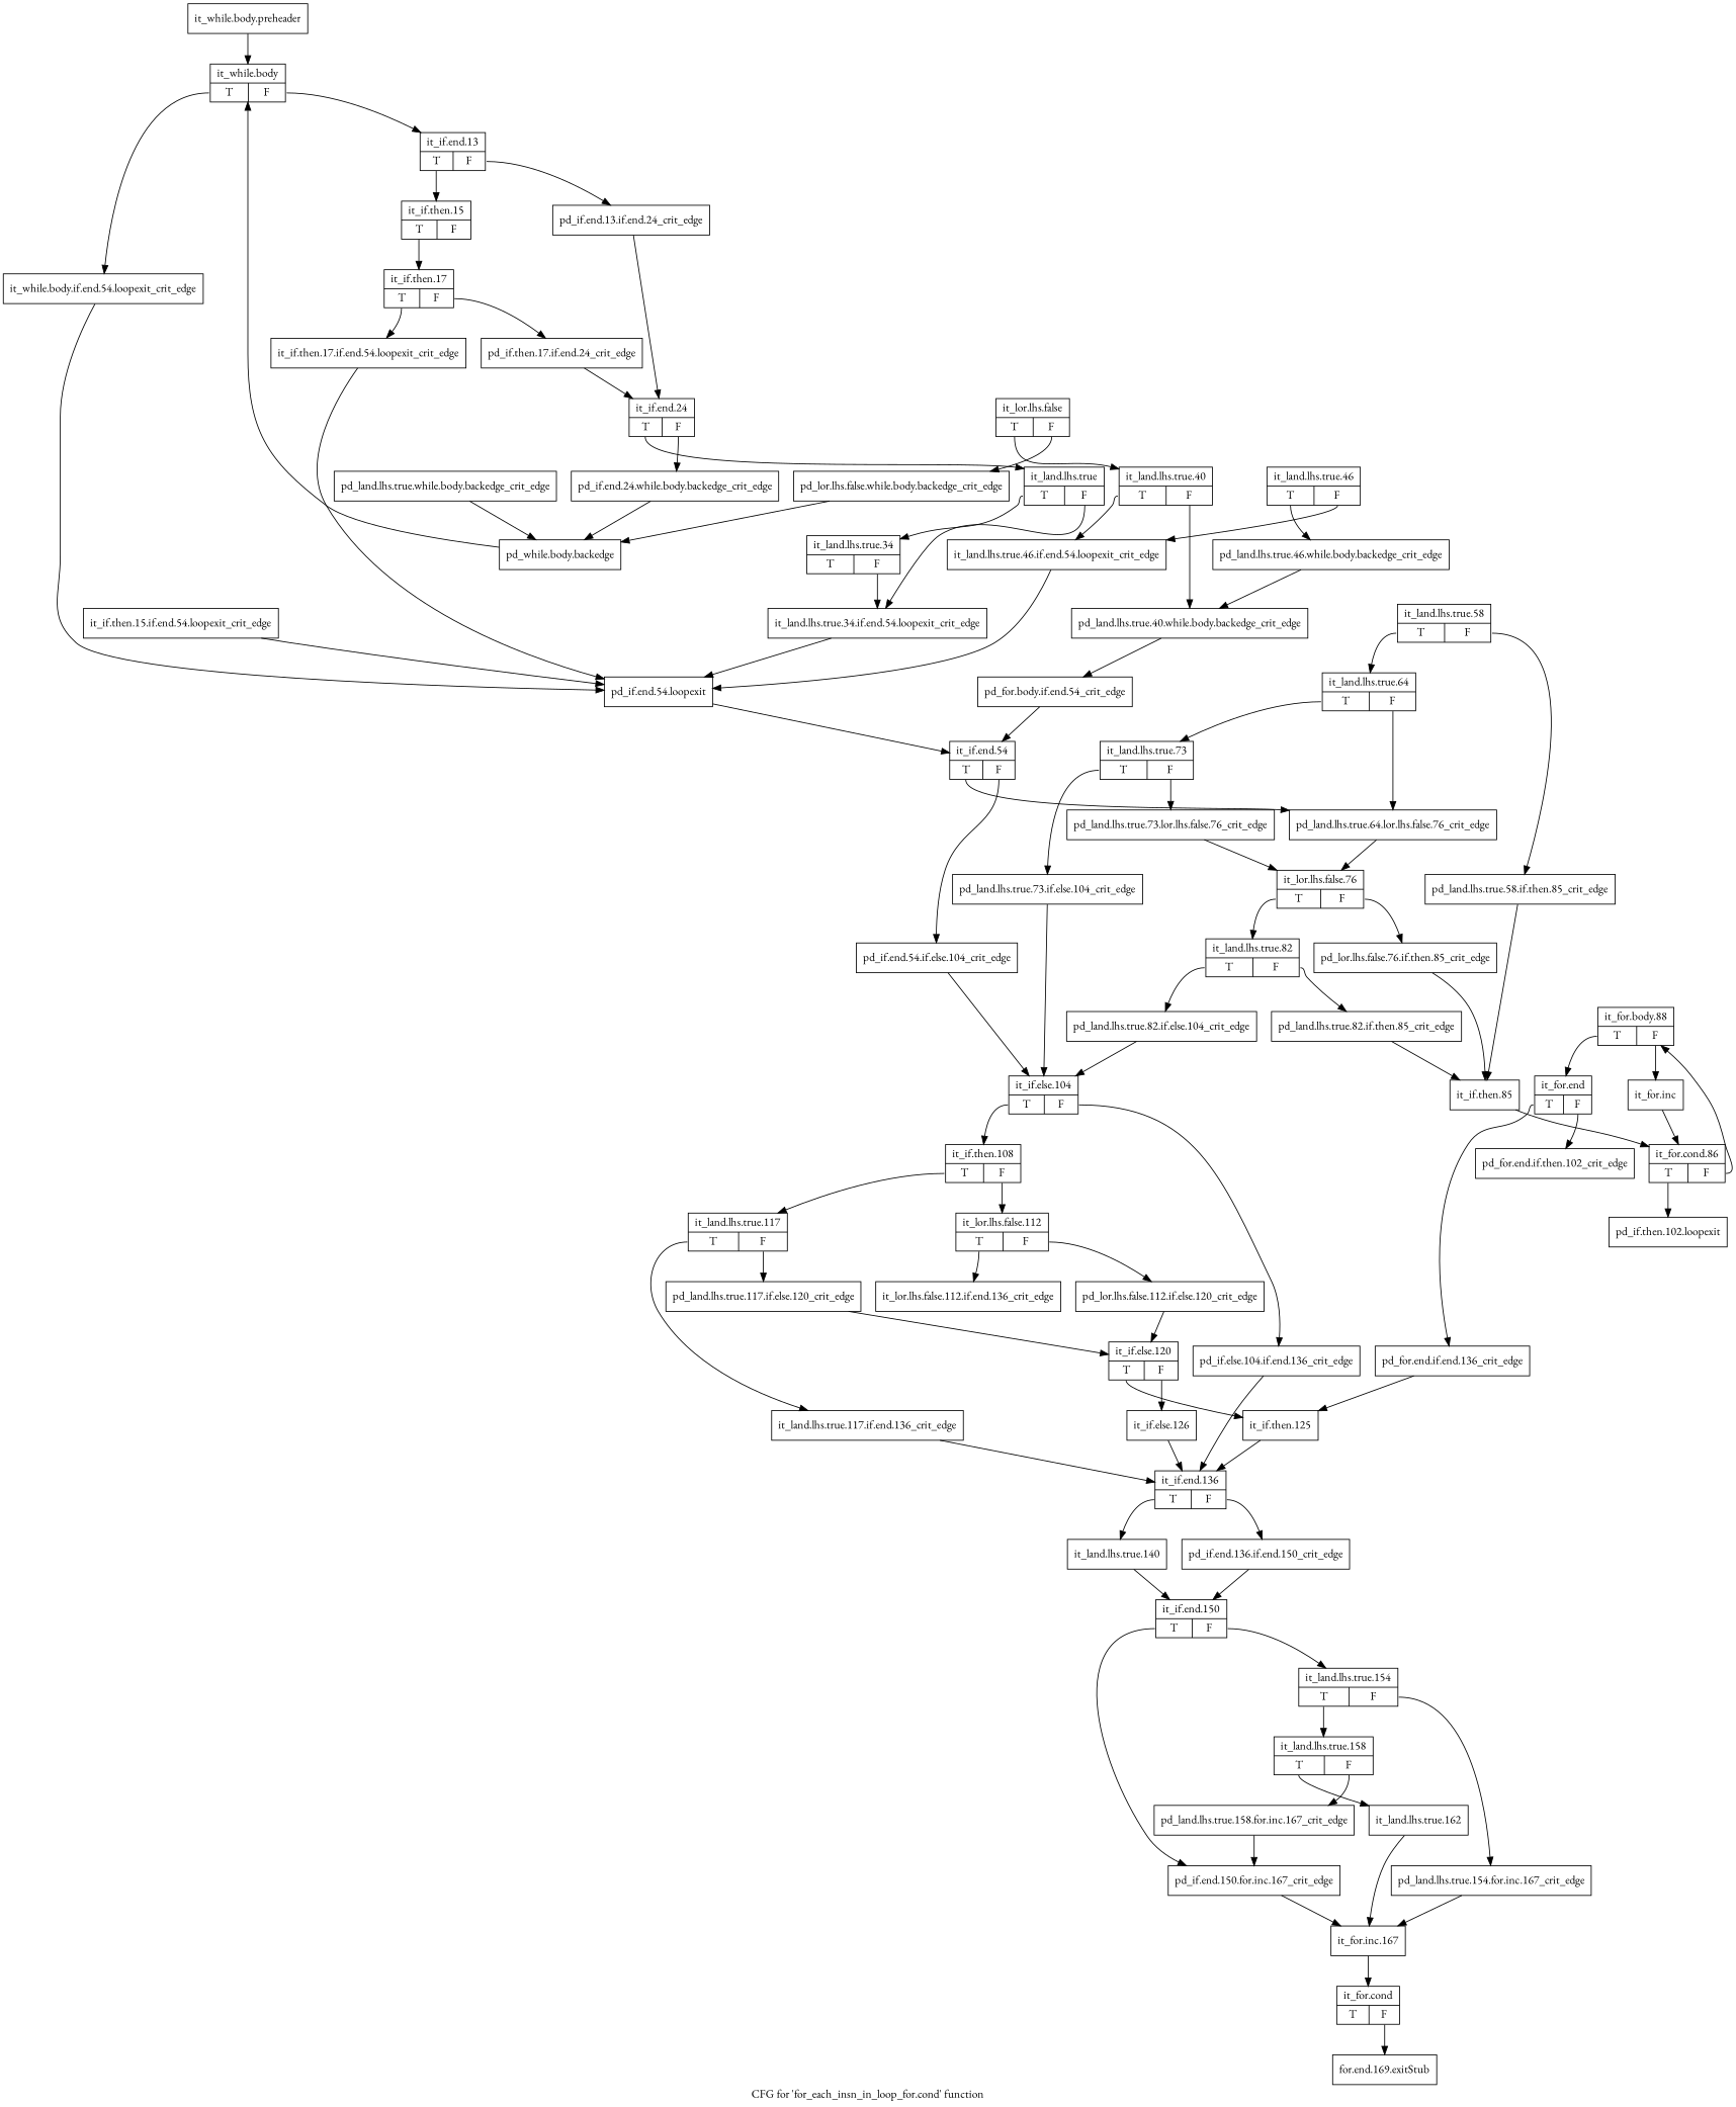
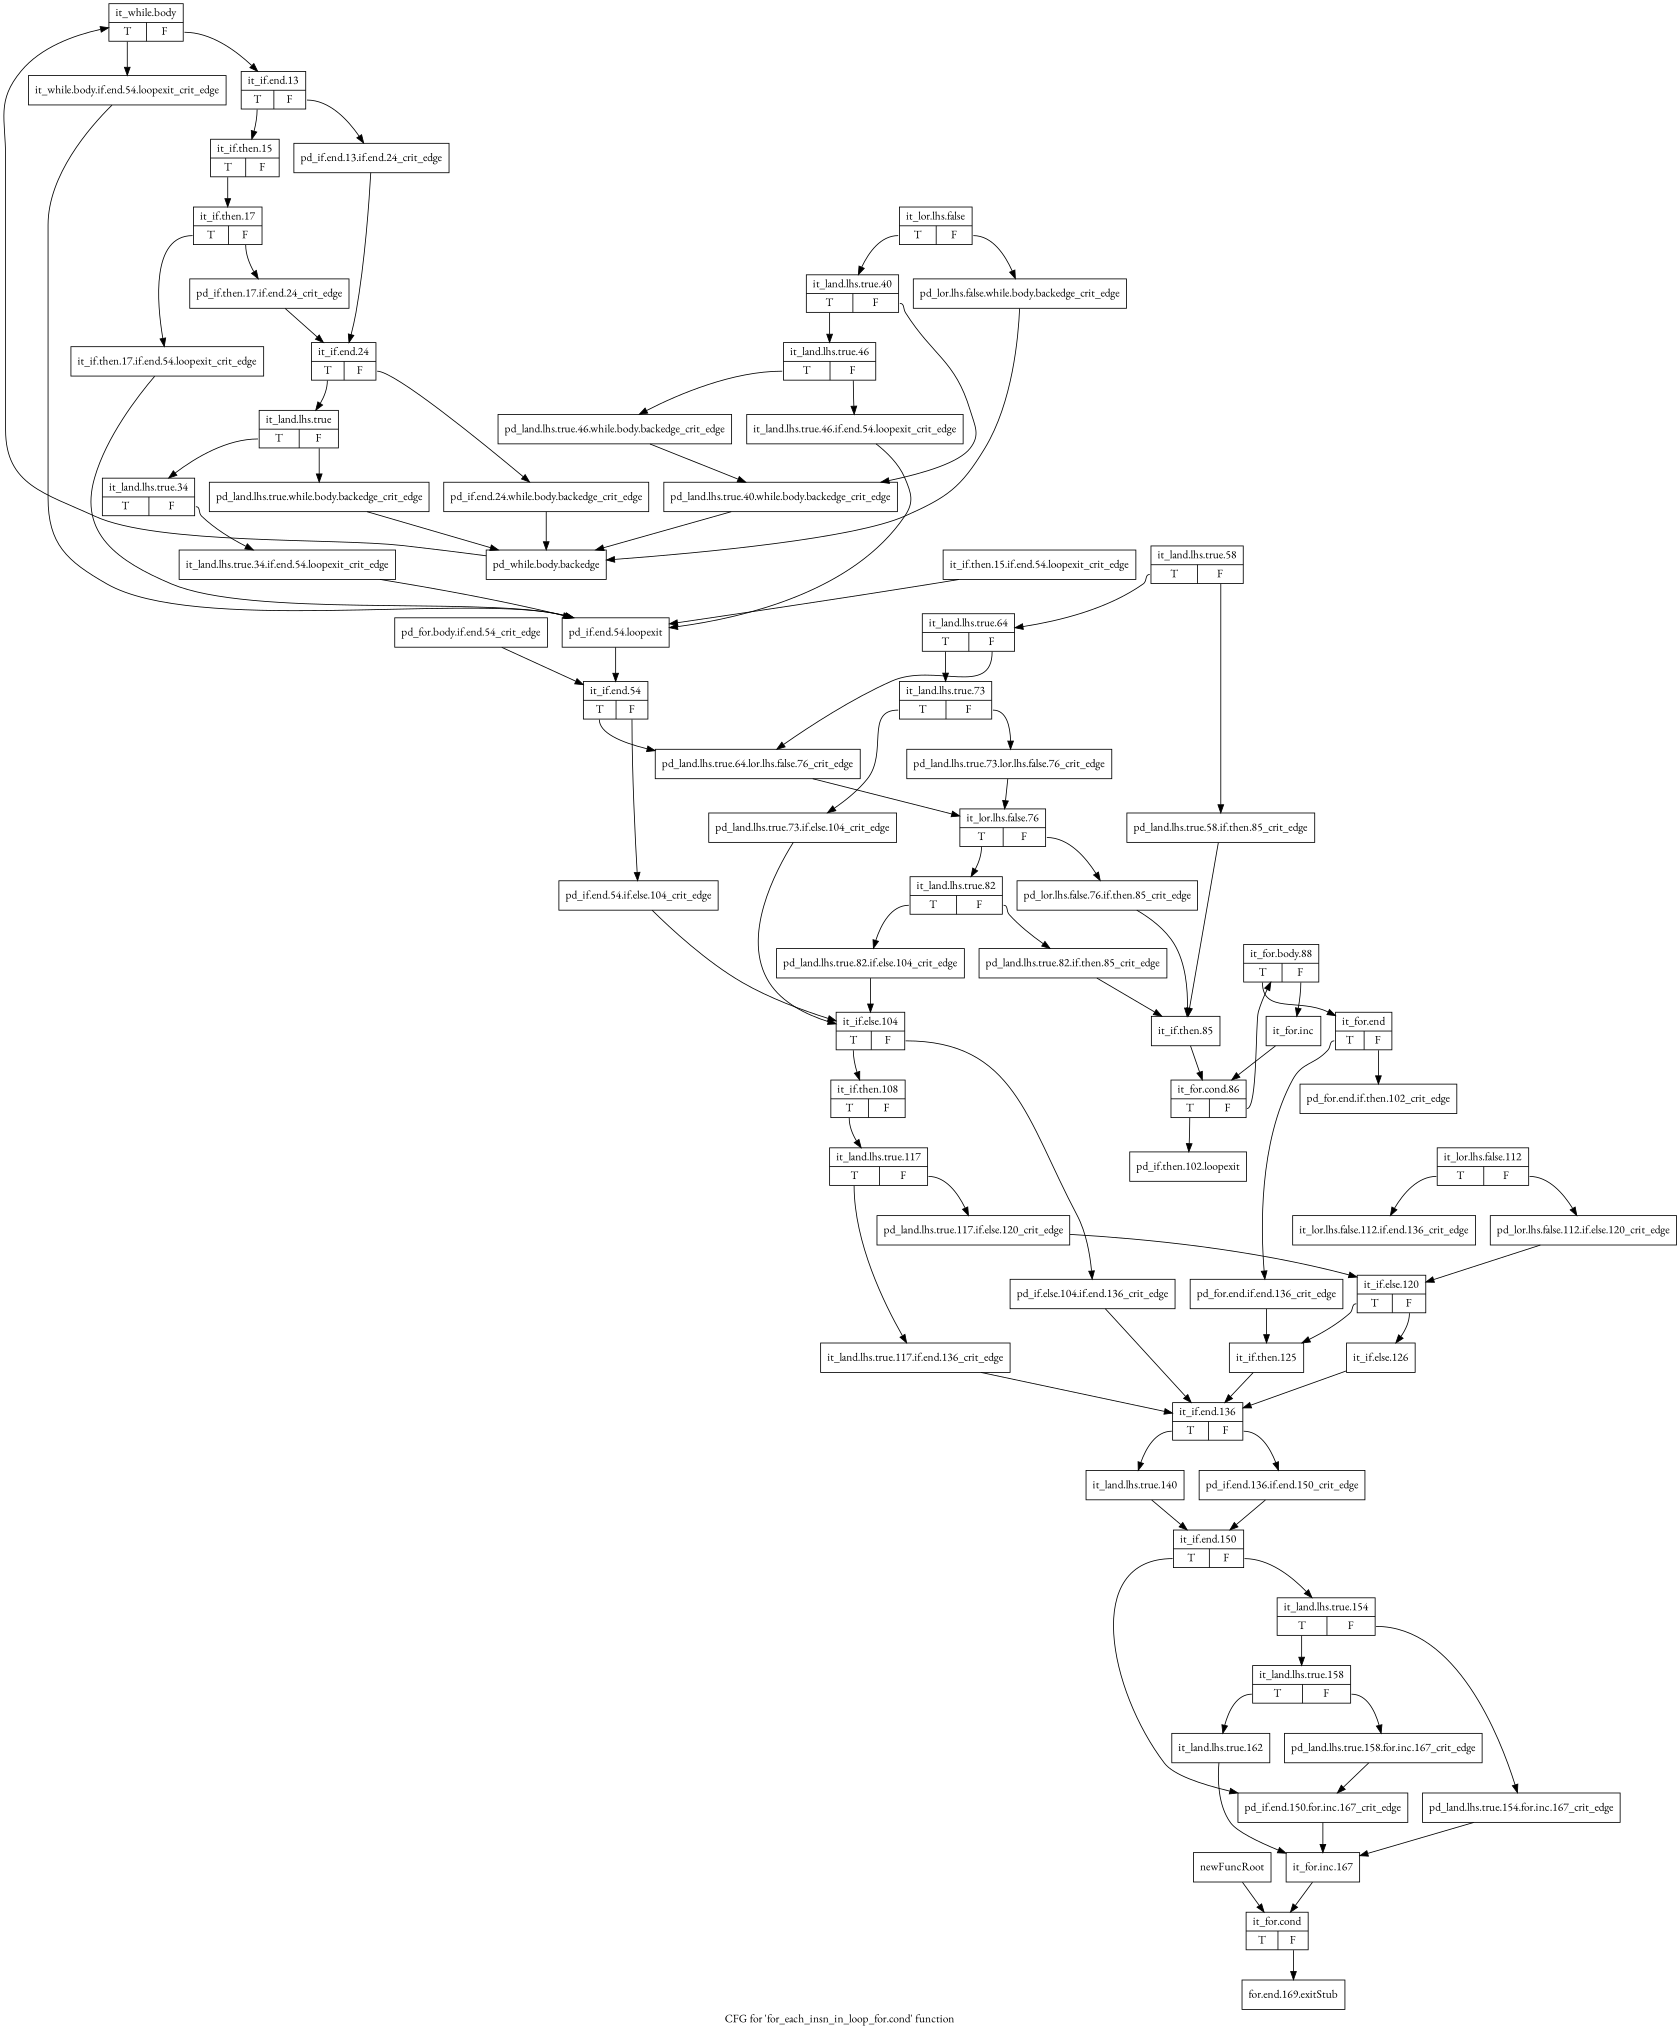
  digraph {
    fontname="EB Garamond"
    label="CFG for 'for_each_insn_in_loop_for.cond' function"
    node [fontname="EB Garamond" shape=record]
    edge [fontname="EB Garamond"]
+   n1 [label="{newFuncRoot}"]
    n2 [label="{it_for.cond|{<s0>T|<s1>F}}"]
    n3 [label="{for.end.169.exitStub}"]
-   n4 [label="{it_while.body.preheader}"]
    n5 [label="{it_while.body|{<s0>T|<s1>F}}"]
    n6 [label="{pd_for.body.if.end.54_crit_edge}"]
    n7 [label="{it_if.end.54|{<s0>T|<s1>F}}"]
    n8 [label="{it_while.body.if.end.54.loopexit_crit_edge}"]
    n9 [label="{it_if.end.13|{<s0>T|<s1>F}}"]
    n10 [label="{pd_if.end.54.if.else.104_crit_edge}"]
    n11 [label="{pd_land.lhs.true.64.lor.lhs.false.76_crit_edge}"]
    n12 [label="{it_land.lhs.true.58|{<s0>T|<s1>F}}"]
    n13 [label="{it_land.lhs.true.64|{<s0>T|<s1>F}}"]
    n14 [label="{pd_land.lhs.true.58.if.then.85_crit_edge}"]
    n15 [label="{it_if.else.104|{<s0>T|<s1>F}}"]
    n16 [label="{pd_if.end.54.loopexit}"]
    n17 [label="{it_if.then.15|{<s0>T|<s1>F}}"]
    n18 [label="{pd_if.end.13.if.end.24_crit_edge}"]
    n19 [label="{it_if.then.17|{<s0>T|<s1>F}}"]
    n20 [label="{it_if.end.24|{<s0>T|<s1>F}}"]
    n21 [label="{it_if.then.17.if.end.54.loopexit_crit_edge}"]
    n22 [label="{pd_if.then.17.if.end.24_crit_edge}"]
    n23 [label="{it_if.then.15.if.end.54.loopexit_crit_edge}"]
    n24 [label="{it_land.lhs.true|{<s0>T|<s1>F}}"]
    n25 [label="{pd_if.end.24.while.body.backedge_crit_edge}"]
    n26 [label="{it_land.lhs.true.34|{<s0>T|<s1>F}}"]
    n27 [label="{pd_land.lhs.true.while.body.backedge_crit_edge}"]
    n28 [label="{pd_while.body.backedge}"]
    n29 [label="{it_land.lhs.true.34.if.end.54.loopexit_crit_edge}"]
    n30 [label="{it_lor.lhs.false|{<s0>T|<s1>F}}"]
    n31 [label="{it_land.lhs.true.40|{<s0>T|<s1>F}}"]
    n32 [label="{pd_lor.lhs.false.while.body.backedge_crit_edge}"]
    n33 [label="{it_land.lhs.true.46|{<s0>T|<s1>F}}"]
    n34 [label="{pd_land.lhs.true.40.while.body.backedge_crit_edge}"]
    n35 [label="{pd_land.lhs.true.46.while.body.backedge_crit_edge}"]
    n36 [label="{it_land.lhs.true.46.if.end.54.loopexit_crit_edge}"]
    n37 [label="{it_land.lhs.true.73|{<s0>T|<s1>F}}"]
    n38 [label="{it_if.then.85}"]
    n39 [label="{it_if.then.108|{<s0>T|<s1>F}}"]
    n40 [label="{pd_if.else.104.if.end.136_crit_edge}"]
    n41 [label="{it_land.lhs.true.117|{<s0>T|<s1>F}}"]
    n42 [label="{it_lor.lhs.false.112|{<s0>T|<s1>F}}"]
    n43 [label="{it_if.end.136|{<s0>T|<s1>F}}"]
    n44 [label="{pd_land.lhs.true.73.if.else.104_crit_edge}"]
    n45 [label="{pd_land.lhs.true.73.lor.lhs.false.76_crit_edge}"]
    n46 [label="{it_lor.lhs.false.76|{<s0>T|<s1>F}}"]
    n47 [label="{it_for.cond.86|{<s0>T|<s1>F}}"]
    n48 [label="{pd_if.then.102.loopexit}"]
    n49 [label="{it_for.body.88|{<s0>T|<s1>F}}"]
    n50 [label="{it_land.lhs.true.82|{<s0>T|<s1>F}}"]
    n51 [label="{pd_lor.lhs.false.76.if.then.85_crit_edge}"]
    n52 [label="{pd_land.lhs.true.82.if.else.104_crit_edge}"]
    n53 [label="{pd_land.lhs.true.82.if.then.85_crit_edge}"]
    n54 [label="{it_for.end|{<s0>T|<s1>F}}"]
    n55 [label="{it_for.inc}"]
    n56 [label="{pd_for.end.if.end.136_crit_edge}"]
    n57 [label="{pd_for.end.if.then.102_crit_edge}"]
    n58 [label="{it_if.then.125}"]
    n59 [label="{it_land.lhs.true.140}"]
    n60 [label="{pd_if.end.136.if.end.150_crit_edge}"]
    n61 [label="{it_if.end.150|{<s0>T|<s1>F}}"]
    n62 [label="{it_land.lhs.true.117.if.end.136_crit_edge}"]
    n63 [label="{pd_land.lhs.true.117.if.else.120_crit_edge}"]
    n64 [label="{it_lor.lhs.false.112.if.end.136_crit_edge}"]
    n65 [label="{pd_lor.lhs.false.112.if.else.120_crit_edge}"]
    n66 [label="{it_if.else.120|{<s0>T|<s1>F}}"]
    n67 [label="{it_if.else.126}"]
    n68 [label="{pd_if.end.150.for.inc.167_crit_edge}"]
    n69 [label="{it_land.lhs.true.154|{<s0>T|<s1>F}}"]
    n70 [label="{it_for.inc.167}"]
    n71 [label="{it_land.lhs.true.158|{<s0>T|<s1>F}}"]
    n72 [label="{pd_land.lhs.true.154.for.inc.167_crit_edge}"]
    n73 [label="{it_land.lhs.true.162}"]
    n74 [label="{pd_land.lhs.true.158.for.inc.167_crit_edge}"]
+   n1 -> n2
    n2 -> n3 [tailport=s1]
-   n4 -> n5
    n5 -> n8 [tailport=s0]
    n5 -> n9 [tailport=s1]
    n6 -> n7
    n7 -> n10 [tailport=s1]
    n7 -> n11 [tailport=s0]
    n8 -> n16
    n9 -> n17 [tailport=s0]
    n9 -> n18 [tailport=s1]
    n10 -> n15
    n11 -> n46
    n12 -> n13 [tailport=s0]
    n12 -> n14 [tailport=s1]
    n13 -> n11 [tailport=s1]
    n13 -> n37 [tailport=s0]
    n14 -> n38
    n15 -> n39 [tailport=s0]
    n15 -> n40 [tailport=s1]
    n16 -> n7
    n17 -> n19 [tailport=s0]
    n18 -> n20
    n19 -> n21 [tailport=s0]
    n19 -> n22 [tailport=s1]
    n20 -> n24 [tailport=s0]
    n20 -> n25 [tailport=s1]
    n21 -> n16
    n22 -> n20
    n23 -> n16
    n24 -> n26 [tailport=s0]
-   n24 -> n29 [tailport=s1]
+   n24 -> n27 [tailport=s1]
    n25 -> n28
    n26 -> n29 [tailport=s1]
    n27 -> n28
    n28 -> n5
    n29 -> n16
    n30 -> n31 [tailport=s0]
    n30 -> n32 [tailport=s1]
-   n31 -> n36 [tailport=s0]
+   n31 -> n33 [tailport=s0]
    n31 -> n34 [tailport=s1]
    n32 -> n28
    n33 -> n35 [tailport=s0]
    n33 -> n36 [tailport=s1]
-   n34 -> n6
+   n34 -> n28
    n35 -> n34
    n36 -> n16
    n37 -> n44 [tailport=s0]
    n37 -> n45 [tailport=s1]
    n38 -> n47
    n39 -> n41 [tailport=s0]
-   n39 -> n42 [tailport=s1]
    n40 -> n43
    n41 -> n62 [tailport=s0]
    n41 -> n63 [tailport=s1]
    n42 -> n64 [tailport=s0]
    n42 -> n65 [tailport=s1]
    n43 -> n59 [tailport=s0]
    n43 -> n60 [tailport=s1]
    n44 -> n15
    n45 -> n46
    n46 -> n50 [tailport=s0]
    n46 -> n51 [tailport=s1]
    n47 -> n48 [tailport=s0]
    n47 -> n49 [tailport=s1]
    n49 -> n54 [tailport=s0]
    n49 -> n55 [tailport=s1]
    n50 -> n52 [tailport=s0]
    n50 -> n53 [tailport=s1]
    n51 -> n38
    n52 -> n15
    n53 -> n38
    n54 -> n56 [tailport=s0]
    n54 -> n57 [tailport=s1]
    n55 -> n47
    n56 -> n58
    n58 -> n43
    n59 -> n61
    n60 -> n61
    n61 -> n68 [tailport=s0]
    n61 -> n69 [tailport=s1]
    n62 -> n43
    n63 -> n66
    n65 -> n66
    n66 -> n58 [tailport=s0]
    n66 -> n67 [tailport=s1]
    n67 -> n43
    n68 -> n70
    n69 -> n71 [tailport=s0]
    n69 -> n72 [tailport=s1]
    n70 -> n2
    n71 -> n73 [tailport=s0]
    n71 -> n74 [tailport=s1]
    n72 -> n70
    n73 -> n70
    n74 -> n68
  }
